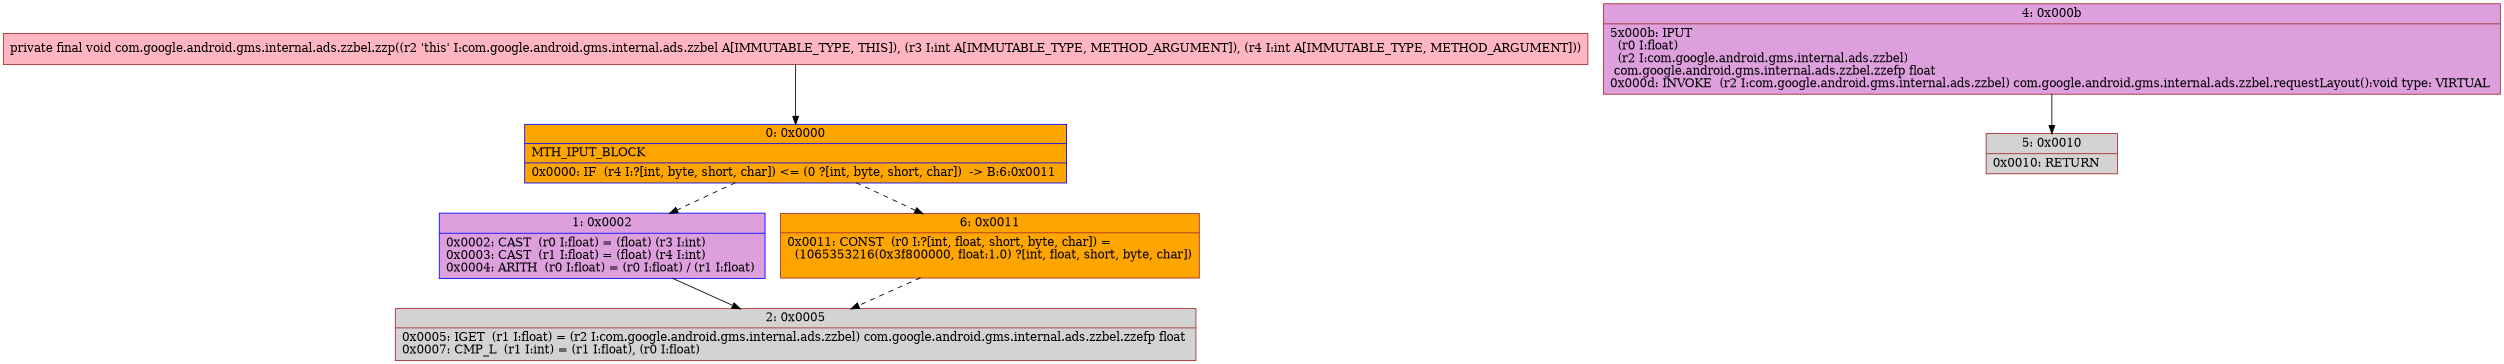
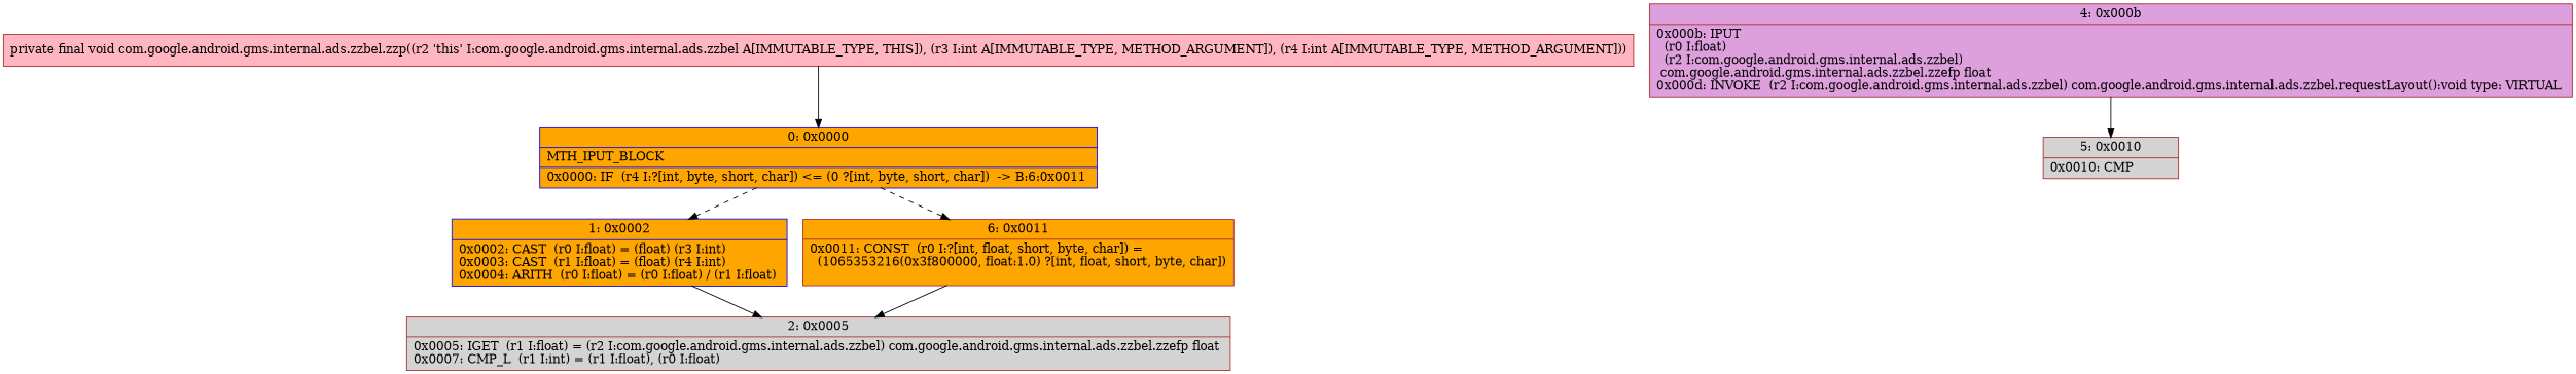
  digraph {
    node [color=brown fillcolor=orange shape=record style=filled]
    n1 [color=blue label="{0\:\ 0x0000|MTH_IPUT_BLOCK\l|0x0000: IF  (r4 I:?[int, byte, short, char]) \<= (0 ?[int, byte, short, char])  \-\> B:6:0x0011 \l}"]
-   n2 [color=blue fillcolor=plum label="{1\:\ 0x0002|0x0002: CAST  (r0 I:float) = (float) (r3 I:int) \l0x0003: CAST  (r1 I:float) = (float) (r4 I:int) \l0x0004: ARITH  (r0 I:float) = (r0 I:float) \/ (r1 I:float) \l}"]
+   n2 [color=blue label="{1\:\ 0x0002|0x0002: CAST  (r0 I:float) = (float) (r3 I:int) \l0x0003: CAST  (r1 I:float) = (float) (r4 I:int) \l0x0004: ARITH  (r0 I:float) = (r0 I:float) \/ (r1 I:float) \l}"]
    n3 [label="{6\:\ 0x0011|0x0011: CONST  (r0 I:?[int, float, short, byte, char]) = \l  (1065353216(0x3f800000, float:1.0) ?[int, float, short, byte, char])\l \l}"]
    n4 [fillcolor=lightgrey label="{2\:\ 0x0005|0x0005: IGET  (r1 I:float) = (r2 I:com.google.android.gms.internal.ads.zzbel) com.google.android.gms.internal.ads.zzbel.zzefp float \l0x0007: CMP_L  (r1 I:int) = (r1 I:float), (r0 I:float) \l}"]
-   n5 [fillcolor=plum label="{4\:\ 0x000b|5x000b: IPUT  \l  (r0 I:float)\l  (r2 I:com.google.android.gms.internal.ads.zzbel)\l com.google.android.gms.internal.ads.zzbel.zzefp float \l0x000d: INVOKE  (r2 I:com.google.android.gms.internal.ads.zzbel) com.google.android.gms.internal.ads.zzbel.requestLayout():void type: VIRTUAL \l}"]
-   n6 [fillcolor=lightgrey label="{5\:\ 0x0010|0x0010: RETURN   \l}"]
+   n5 [fillcolor=plum label="{4\:\ 0x000b|0x000b: IPUT  \l  (r0 I:float)\l  (r2 I:com.google.android.gms.internal.ads.zzbel)\l com.google.android.gms.internal.ads.zzbel.zzefp float \l0x000d: INVOKE  (r2 I:com.google.android.gms.internal.ads.zzbel) com.google.android.gms.internal.ads.zzbel.requestLayout():void type: VIRTUAL \l}"]
+   n6 [fillcolor=lightgrey label="{5\:\ 0x0010|0x0010: CMP   \l}"]
    n7 [fillcolor=lightpink label="{private final void com.google.android.gms.internal.ads.zzbel.zzp((r2 'this' I:com.google.android.gms.internal.ads.zzbel A[IMMUTABLE_TYPE, THIS]), (r3 I:int A[IMMUTABLE_TYPE, METHOD_ARGUMENT]), (r4 I:int A[IMMUTABLE_TYPE, METHOD_ARGUMENT])) }"]
    n1 -> n2 [style=dashed]
    n1 -> n3 [style=dashed]
    n2 -> n4
-   n3 -> n4 [style=dashed]
+   n3 -> n4
    n5 -> n6
    n7 -> n1
  }
